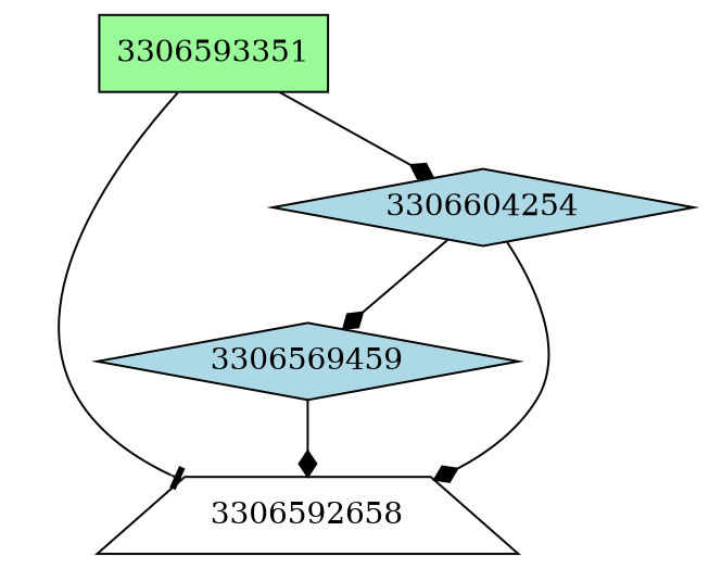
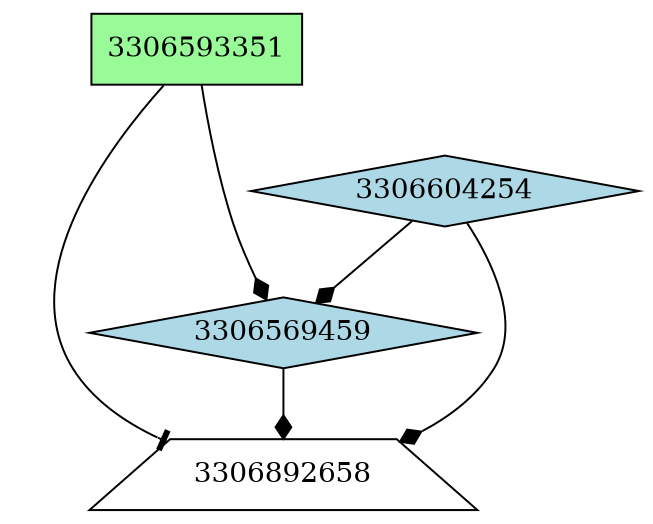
  strict digraph {
    node [fillcolor=lightblue shape=diamond style=filled]
    edge [arrowhead=diamond]
-   3306592658 [fillcolor=white shape=trapezium]
+   3306592658 [fillcolor=white shape=trapezium label=3306892658]
    3306569459
    n3 [label=3306604254]
    3306593351 [fillcolor=palegreen shape=box]
    3306569459 -> 3306592658
    n3 -> 3306592658
    n3 -> 3306569459
    3306593351 -> 3306592658 [arrowhead=tee]
-   3306593351 -> n3
+   3306593351 -> 3306569459
  }
